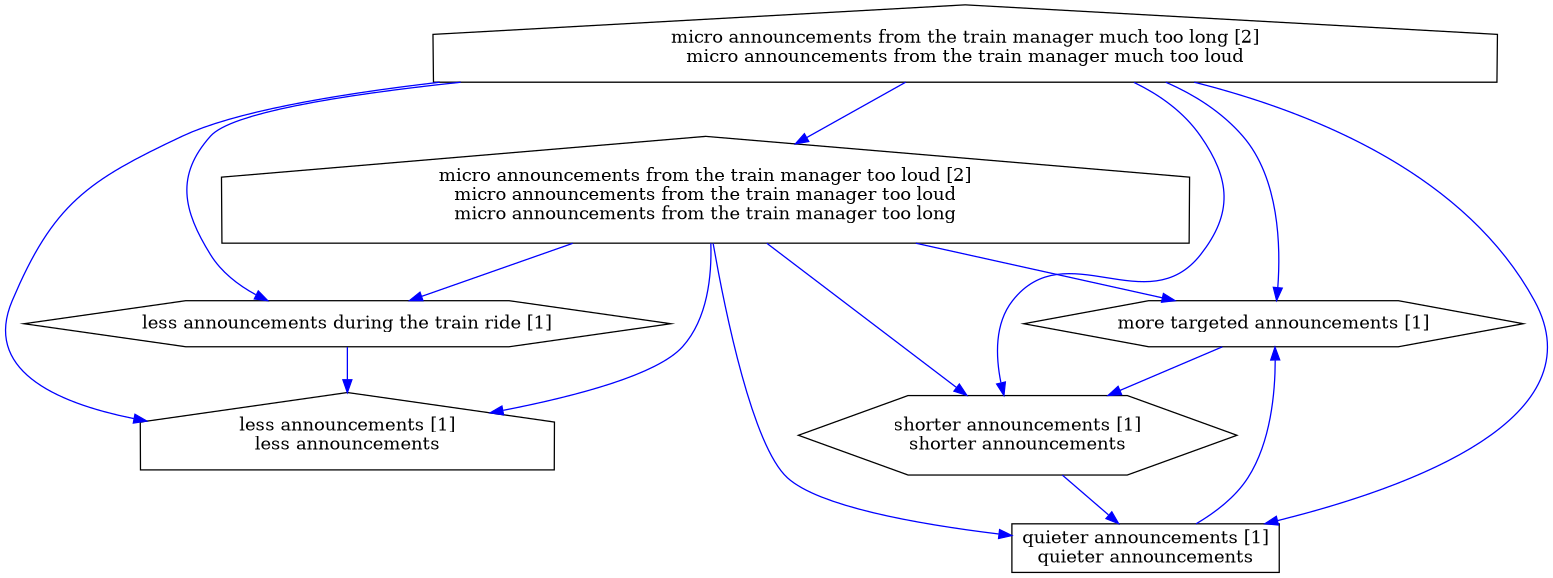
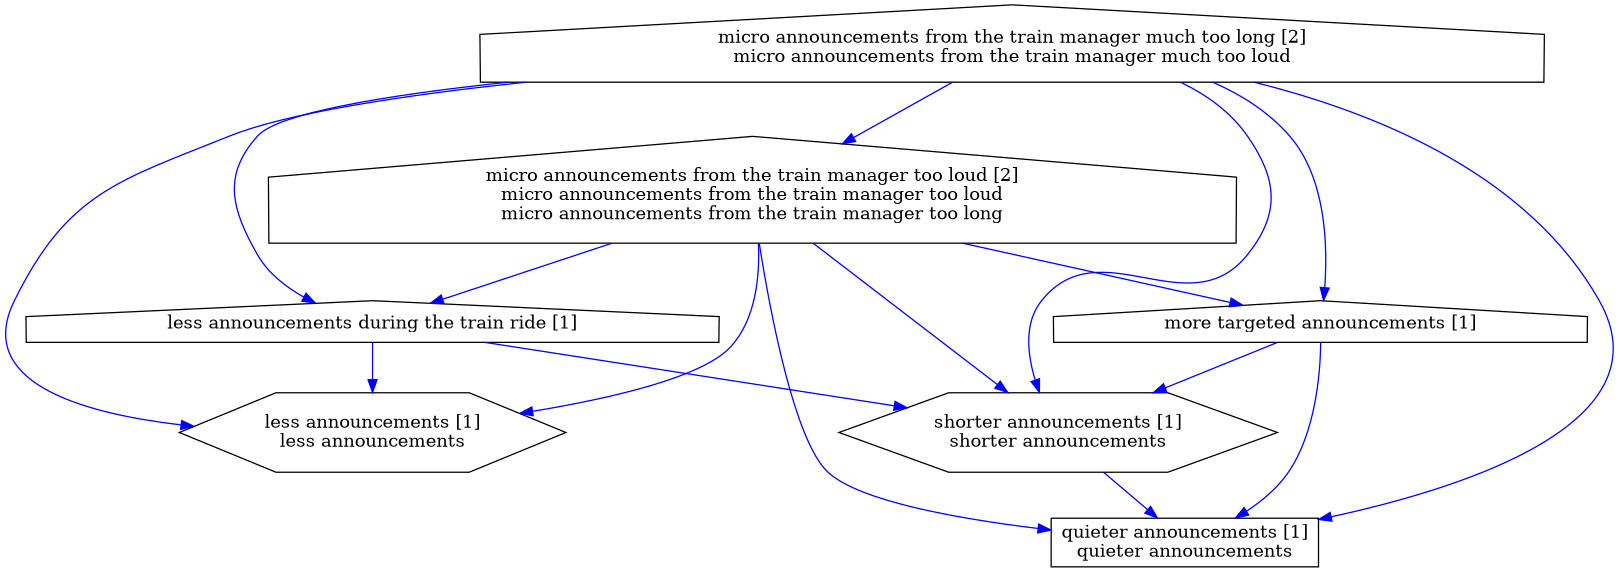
  digraph {
    node [shape=hexagon]
    edge [color=blue]
-   "less announcements during the train ride [1]"
+   "less announcements during the train ride [1]" [shape=house]
    "micro announcements from the train manager too loud [2]\nmicro announcements from the train manager too loud\nmicro announcements from the train manager too long" [shape=house]
-   "less announcements [1]\nless announcements" [shape=house]
-   "more targeted announcements [1]"
+   "less announcements [1]\nless announcements"
+   "more targeted announcements [1]" [shape=house]
    "quieter announcements [1]\nquieter announcements" [shape=box]
    "shorter announcements [1]\nshorter announcements"
    "micro announcements from the train manager much too long [2]\nmicro announcements from the train manager much too loud" [shape=house]
    "less announcements during the train ride [1]" -> "less announcements [1]\nless announcements"
+   "less announcements during the train ride [1]" -> "shorter announcements [1]\nshorter announcements"
    "micro announcements from the train manager too loud [2]\nmicro announcements from the train manager too loud\nmicro announcements from the train manager too long" -> "less announcements during the train ride [1]"
    "micro announcements from the train manager too loud [2]\nmicro announcements from the train manager too loud\nmicro announcements from the train manager too long" -> "less announcements [1]\nless announcements"
    "micro announcements from the train manager too loud [2]\nmicro announcements from the train manager too loud\nmicro announcements from the train manager too long" -> "more targeted announcements [1]"
    "micro announcements from the train manager too loud [2]\nmicro announcements from the train manager too loud\nmicro announcements from the train manager too long" -> "quieter announcements [1]\nquieter announcements"
    "micro announcements from the train manager too loud [2]\nmicro announcements from the train manager too loud\nmicro announcements from the train manager too long" -> "shorter announcements [1]\nshorter announcements"
-   "quieter announcements [1]\nquieter announcements" -> "more targeted announcements [1]"
+   "more targeted announcements [1]" -> "quieter announcements [1]\nquieter announcements"
    "more targeted announcements [1]" -> "shorter announcements [1]\nshorter announcements"
    "shorter announcements [1]\nshorter announcements" -> "quieter announcements [1]\nquieter announcements"
    "micro announcements from the train manager much too long [2]\nmicro announcements from the train manager much too loud" -> "less announcements during the train ride [1]"
    "micro announcements from the train manager much too long [2]\nmicro announcements from the train manager much too loud" -> "micro announcements from the train manager too loud [2]\nmicro announcements from the train manager too loud\nmicro announcements from the train manager too long"
    "micro announcements from the train manager much too long [2]\nmicro announcements from the train manager much too loud" -> "less announcements [1]\nless announcements"
    "micro announcements from the train manager much too long [2]\nmicro announcements from the train manager much too loud" -> "more targeted announcements [1]"
    "micro announcements from the train manager much too long [2]\nmicro announcements from the train manager much too loud" -> "quieter announcements [1]\nquieter announcements"
    "micro announcements from the train manager much too long [2]\nmicro announcements from the train manager much too loud" -> "shorter announcements [1]\nshorter announcements"
  }
